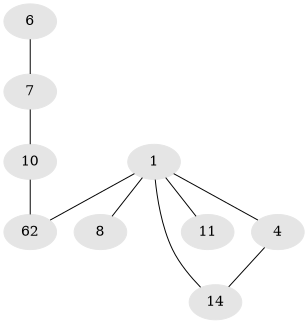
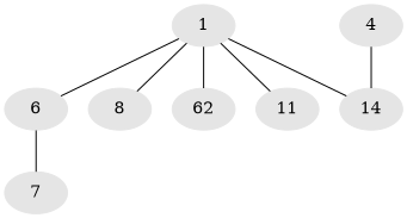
  graph {
    node [color=gray90 style=filled]
    1 [super="+2+5"]
    6 [super="+9+13"]
    8 [super="+17"]
    n4 [label=62 super="+18"]
    n5 [label=14 super="+20"]
    11 [super="+9+16+17"]
    7 [super="+14"]
    n8 [label=4 super="+2+4+14"]
-   10 [super="+15"]
-   1 -- n8
+   1 -- 6
    1 -- 8
    1 -- n4
    1 -- n5
    1 -- 11
    6 -- 7
-   7 -- 10
    n8 -- n5
-   10 -- n4
  }
